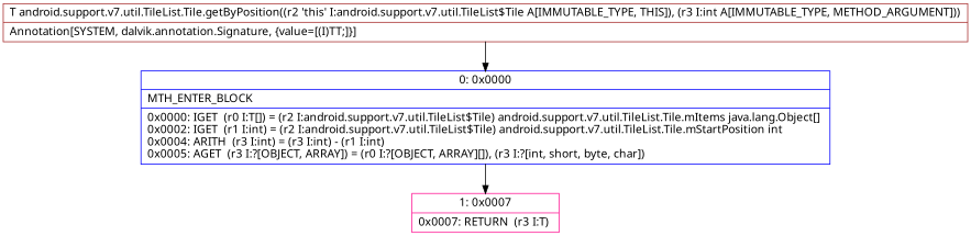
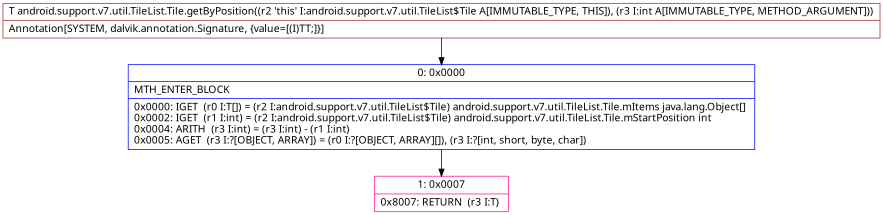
  digraph {
    fontname="Noto Sans"
    node [shape=record fontname="Noto Sans"]
    edge [fontname="Noto Sans"]
    n1 [label="{0\:\ 0x0000|MTH_ENTER_BLOCK\l|0x0000: IGET  (r0 I:T[]) = (r2 I:android.support.v7.util.TileList$Tile) android.support.v7.util.TileList.Tile.mItems java.lang.Object[] \l0x0002: IGET  (r1 I:int) = (r2 I:android.support.v7.util.TileList$Tile) android.support.v7.util.TileList.Tile.mStartPosition int \l0x0004: ARITH  (r3 I:int) = (r3 I:int) \- (r1 I:int) \l0x0005: AGET  (r3 I:?[OBJECT, ARRAY]) = (r0 I:?[OBJECT, ARRAY][]), (r3 I:?[int, short, byte, char]) \l}" color=blue]
-   n2 [label="{1\:\ 0x0007|0x0007: RETURN  (r3 I:T) \l}" color=deeppink]
+   n2 [label="{1\:\ 0x0007|0x8007: RETURN  (r3 I:T) \l}" color=deeppink]
    n3 [label="{T android.support.v7.util.TileList.Tile.getByPosition((r2 'this' I:android.support.v7.util.TileList$Tile A[IMMUTABLE_TYPE, THIS]), (r3 I:int A[IMMUTABLE_TYPE, METHOD_ARGUMENT]))  | Annotation[SYSTEM, dalvik.annotation.Signature, \{value=[(I)TT;]\}]\l}" color=brown]
    n1 -> n2
    n3 -> n1
  }
